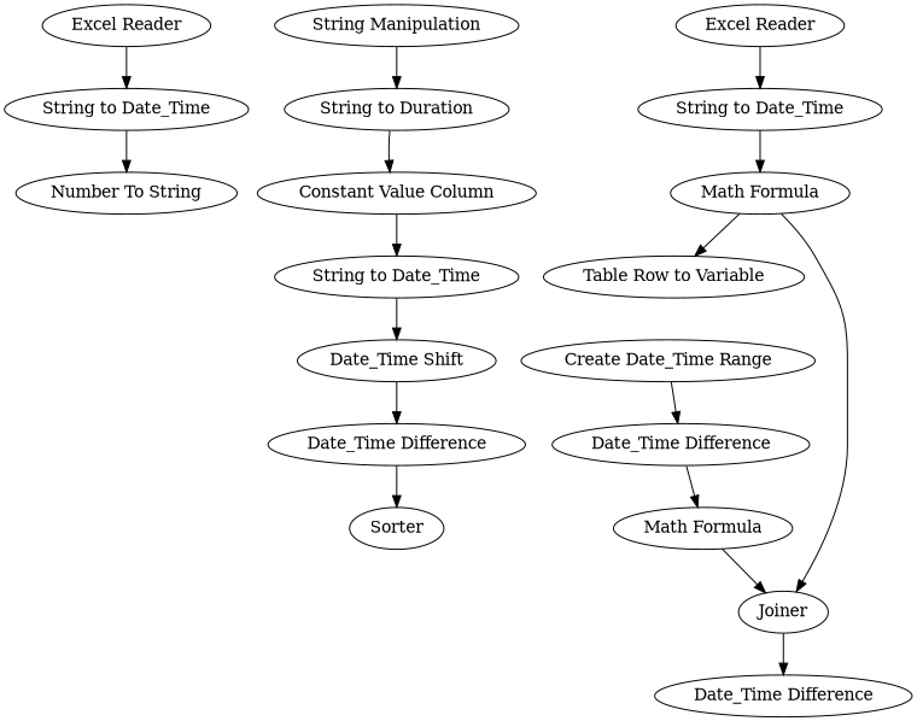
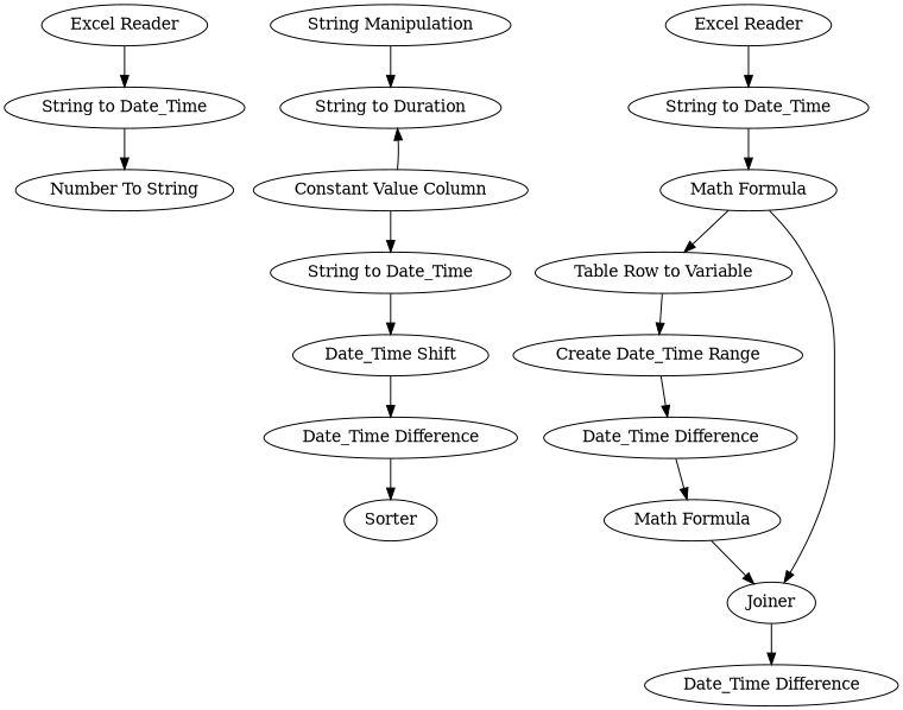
  digraph {
    rankdir=TB
    n1 [label="Excel Reader"]
    n2 [label="String to Date_Time"]
    n3 [label="Number To String"]
    n4 [label="String to Duration"]
    n5 [label="Constant Value Column"]
    n6 [label="String to Date_Time"]
    n7 [label="String Manipulation"]
    n8 [label="Date_Time Shift"]
    n9 [label="Date_Time Difference"]
    n10 [label=Sorter]
    n11 [label="Excel Reader"]
    n12 [label="String to Date_Time"]
    n13 [label="Math Formula"]
    n14 [label="Table Row to Variable"]
    n15 [label=Joiner]
    n16 [label="Create Date_Time Range"]
    n17 [label="Date_Time Difference"]
    n18 [label="Date_Time Difference"]
    n19 [label="Math Formula"]
    n1 -> n2
    n2 -> n3
-   n4 -> n5
+   n5 -> n4
    n5 -> n6
    n6 -> n8
    n7 -> n4
    n8 -> n9
    n9 -> n10
    n11 -> n12
    n12 -> n13
    n13 -> n14
    n13 -> n15
+   n14 -> n16
    n15 -> n17
    n16 -> n18
    n18 -> n19
    n19 -> n15
  }
